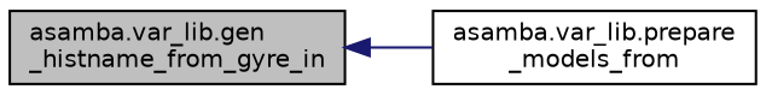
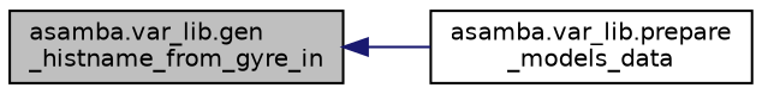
  digraph {
    rankdir=LR
    node [color=black fontname=Helvetica fontsize=10 shape=record style=filled]
    n1 [fillcolor=grey75 fontcolor=black height=0.2 label="asamba.var_lib.gen\l_histname_from_gyre_in" width=0.4]
-   n2 [fillcolor=white height=0.2 label="asamba.var_lib.prepare\l_models_from" width=0.4]
+   n2 [fillcolor=white height=0.2 label="asamba.var_lib.prepare\l_models_data" width=0.4]
    n1 -> n2 [color=midnightblue dir=back fontname=Helvetica fontsize=10 labelfontname=Helvetica labelfontsize=10 style=solid]
  }
